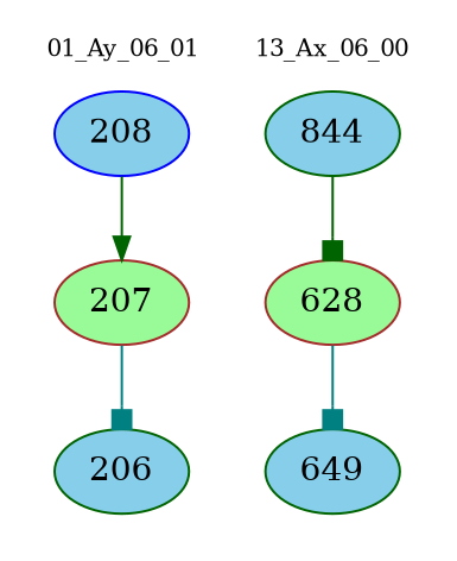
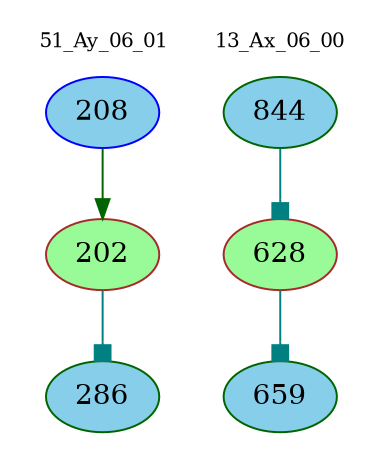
  digraph {
    node [color=darkgreen fillcolor=skyblue style=filled]
    edge [arrowhead=box color=darkgreen]
    n1 [color=blue label=208]
-   n2 [color=brown fillcolor=palegreen label=207]
-   n3 [label=206]
+   n2 [color=brown fillcolor=palegreen label=202]
+   n3 [label=286]
    n4 [label=844]
    n5 [color=brown fillcolor=palegreen label=628]
-   n6 [label=649]
+   n6 [label=659]
    subgraph cluster_1 {
      color=white
      fontsize=10
-     label="01_Ay_06_01"
+     label="51_Ay_06_01"
      n1
      n2
      n3
    }
    subgraph cluster_2 {
      color=white
      fontsize=10
      label="13_Ax_06_00"
      n4
      n5
      n6
    }
    n1 -> n2 [arrowhead=normal]
    n2 -> n3 [color=teal]
-   n4 -> n5
+   n4 -> n5 [color=teal]
    n5 -> n6 [color=teal]
  }
